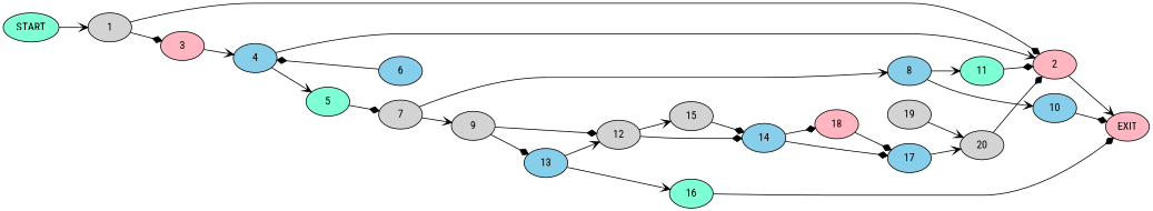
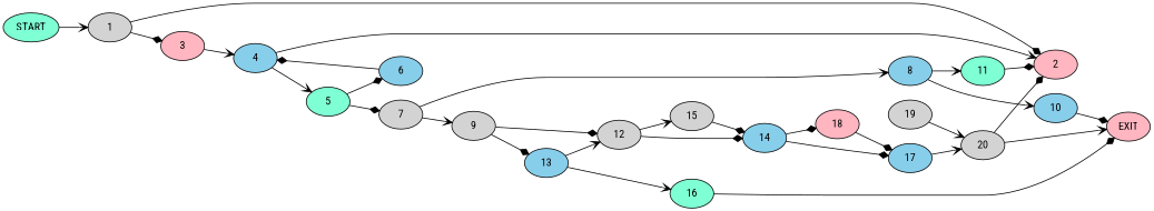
  digraph {
    fontname="Roboto Condensed"
    rankdir=LR
    node [fillcolor=lightgrey fontname="Roboto Condensed" style=filled]
    edge [arrowhead=diamond fontname="Roboto Condensed"]
    n1 [fillcolor=aquamarine label=START]
    1
    2 [fillcolor=lightpink]
    3 [fillcolor=lightpink]
    n5 [fillcolor=lightpink label=EXIT]
    4 [fillcolor=skyblue]
    5 [fillcolor=aquamarine]
    6 [fillcolor=skyblue]
    7
    8 [fillcolor=skyblue]
    9
    10 [fillcolor=skyblue]
    11 [fillcolor=aquamarine]
    12
    13 [fillcolor=skyblue]
    14 [fillcolor=skyblue]
    15
    16 [fillcolor=aquamarine]
    17 [fillcolor=skyblue]
    18 [fillcolor=lightpink]
    20
    19
    n1 -> 1 [arrowhead=vee]
    1 -> 2
    1 -> 3
-   2 -> n5 [arrowhead=vee]
+   20 -> n5 [arrowhead=vee]
    3 -> 4 [arrowhead=vee]
    4 -> 2 [arrowhead=vee]
    4 -> 5 [arrowhead=vee]
+   5 -> 6
    5 -> 7
    6 -> 4
    7 -> 8 [arrowhead=vee]
    7 -> 9 [arrowhead=vee]
    8 -> 10 [arrowhead=vee]
    8 -> 11 [arrowhead=vee]
    9 -> 12
    9 -> 13
    10 -> n5
    11 -> 2
    12 -> 14
    12 -> 15 [arrowhead=vee]
    13 -> 12 [arrowhead=vee]
    13 -> 16 [arrowhead=vee]
    14 -> 17
    14 -> 18
    15 -> 14
    16 -> n5
    17 -> 20 [arrowhead=vee]
    18 -> 17
    20 -> 2
    19 -> 20 [arrowhead=vee]
  }
